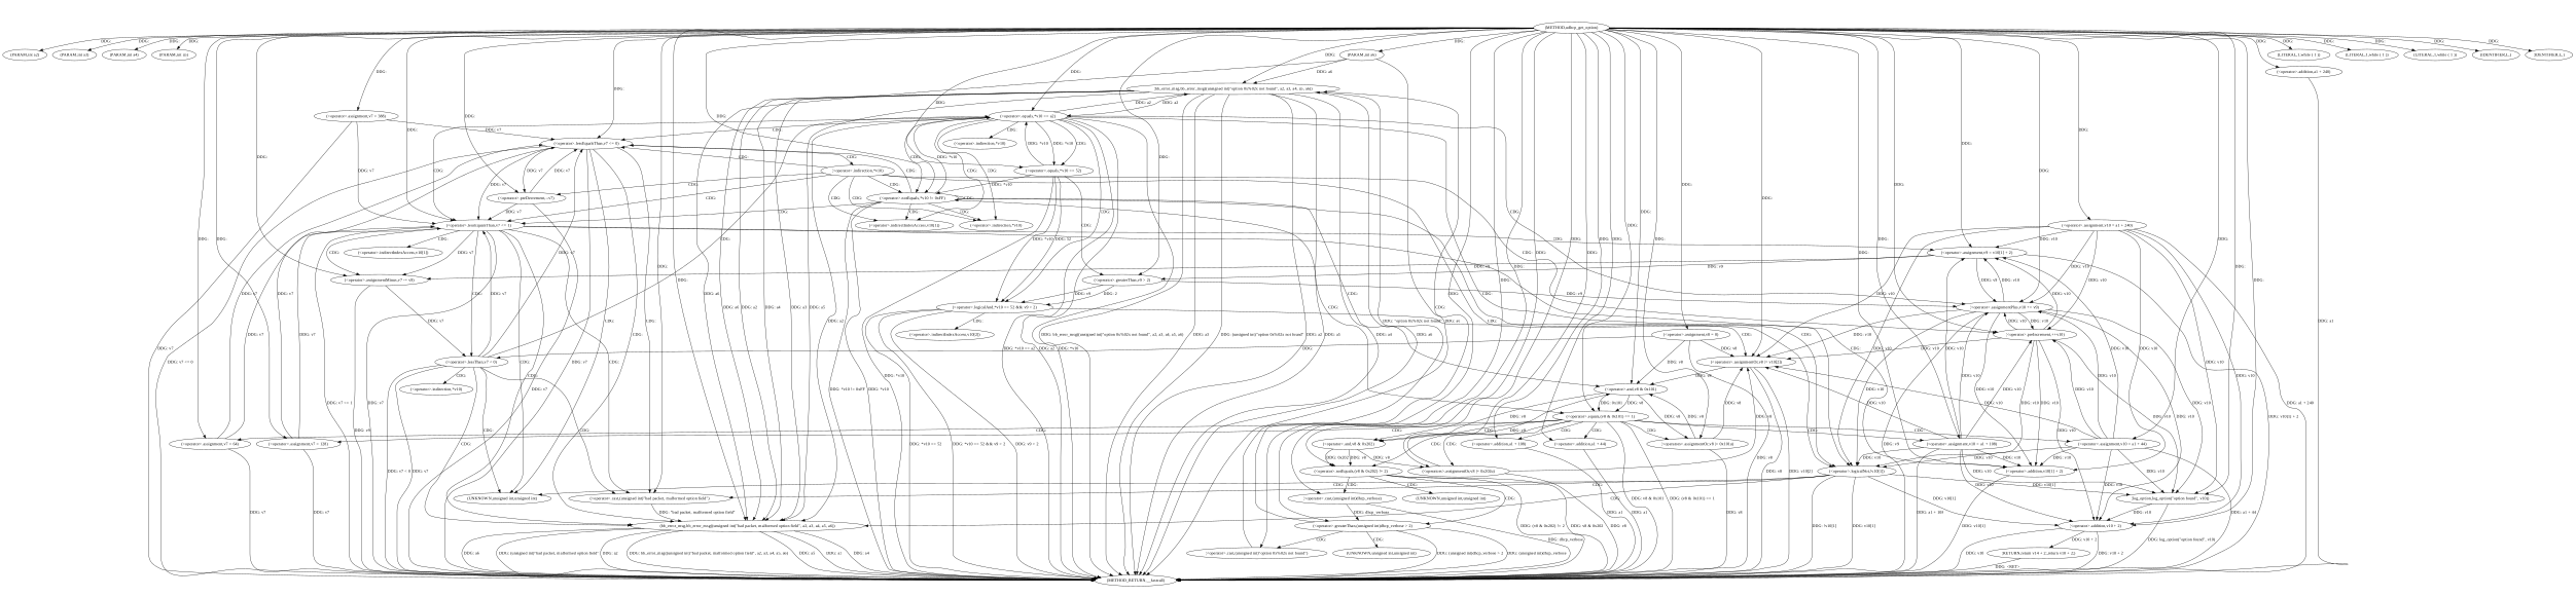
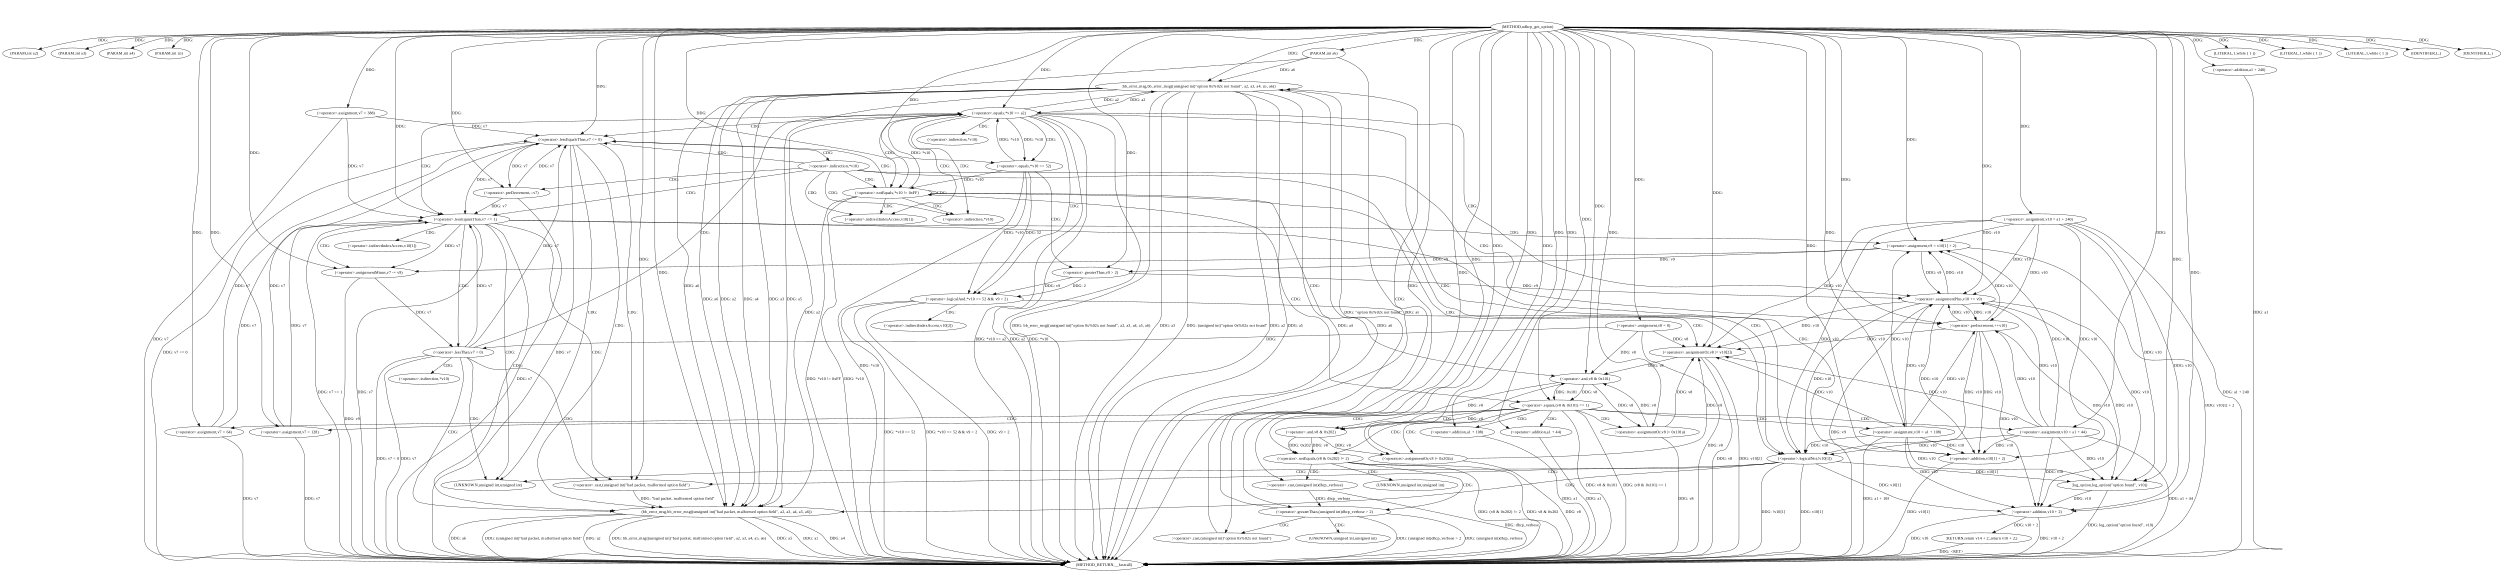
  digraph {
    fontname="Liberation Serif"
    node [fontname="Liberation Serif"]
    edge [fontname="Liberation Serif"]
    n1 [label="(METHOD,udhcp_get_option)"]
    n2 [label="(PARAM,int a2)"]
    n3 [label="(PARAM,int a3)"]
    n4 [label="(PARAM,int a4)"]
    n5 [label="(PARAM,int a5)"]
    n6 [label="(PARAM,int a6)"]
    n7 [label="(<operator>.assignment,v8 = 0)"]
    n8 [label="(<operator>.assignment,v10 = a1 + 240)"]
    n9 [label="(<operator>.addition,a1 + 240)"]
    n10 [label="(<operator>.assignment,v7 = 388)"]
    n11 [label="(LITERAL,1,while ( 1 ))"]
    n12 [label="(LITERAL,1,while ( 1 ))"]
    n13 [label="(LITERAL,1,while ( 1 ))"]
    n14 [label="(<operator>.lessEqualsThan,v7 <= 0)"]
    n15 [label="(<operator>.preDecrement,--v7)"]
    n16 [label="(<operator>.preIncrement,++v10)"]
    n17 [label="(<operator>.notEquals,*v10 != 0xFF)"]
    n18 [label="(<operator>.equals,(v8 & 0x101) == 1)"]
    n19 [label="(<operator>.and,v8 & 0x101)"]
    n20 [label="(<operators>.assignmentOr,v8 |= 0x101u)"]
    n21 [label="(<operator>.assignment,v10 = a1 + 108)"]
    n22 [label="(<operator>.addition,a1 + 108)"]
    n23 [label="(<operator>.assignment,v7 = 128)"]
    n24 [label="(<operator>.notEquals,(v8 & 0x202) != 2)"]
    n25 [label="(<operator>.and,v8 & 0x202)"]
    n26 [label="(<operator>.greaterThan,(unsigned int)dhcp_verbose > 2)"]
    n27 [label="(<operator>.cast,(unsigned int)dhcp_verbose)"]
    n28 [label="(bb_error_msg,bb_error_msg((unsigned int)\"option 0x%02x not found\", a2, a3, a4, a5, a6))"]
    n29 [label="(<operator>.cast,(unsigned int)\"option 0x%02x not found\")"]
    n30 [label="(IDENTIFIER,L,)"]
    n31 [label="(<operators>.assignmentOr,v8 |= 0x202u)"]
    n32 [label="(<operator>.assignment,v10 = a1 + 44)"]
    n33 [label="(<operator>.addition,a1 + 44)"]
    n34 [label="(<operator>.assignment,v7 = 64)"]
    n35 [label="(<operator>.lessEqualsThan,v7 <= 1)"]
    n36 [label="(<operator>.assignment,v9 = v10[1] + 2)"]
    n37 [label="(<operator>.addition,v10[1] + 2)"]
    n38 [label="(<operator>.assignmentMinus,v7 -= v9)"]
    n39 [label="(<operator>.equals,*v10 == a2)"]
    n40 [label="(<operator>.equals,*v10 == 52)"]
    n41 [label="(<operator>.greaterThan,v9 > 2)"]
    n42 [label="(<operators>.assignmentOr,v8 |= v10[2])"]
    n43 [label="(<operator>.assignmentPlus,v10 += v9)"]
    n44 [label="(bb_error_msg,bb_error_msg((unsigned int)\"bad packet, malformed option field\", a2, a3, a4, a5, a6))"]
    n45 [label="(<operator>.cast,(unsigned int)\"bad packet, malformed option field\")"]
    n46 [label="(IDENTIFIER,L,)"]
    n47 [label="(log_option,log_option(\"option found\", v10))"]
    n48 [label="(<operator>.addition,v10 + 2)"]
    n49 [label="(METHOD_RETURN,__fastcall)"]
    n50 [label="(<operator>.lessThan,v7 < 0)"]
    n51 [label="(<operator>.logicalNot,!v10[1])"]
    n52 [label="(<operator>.indirection,*v10)"]
    n53 [label="(UNKNOWN,unsigned int,unsigned int)"]
    n54 [label="(<operator>.indirection,*v10)"]
    n55 [label="(<operator>.indirectIndexAccess,v10[1])"]
    n56 [label="(UNKNOWN,unsigned int,unsigned int)"]
    n57 [label="(UNKNOWN,unsigned int,unsigned int)"]
    n58 [label="(<operator>.indirectIndexAccess,v10[1])"]
    n59 [label="(<operator>.indirection,*v10)"]
    n60 [label="(<operator>.logicalAnd,*v10 == 52 && v9 > 2)"]
    n61 [label="(<operator>.indirection,*v10)"]
    n62 [label="(RETURN,return v14 + 2;,return v10 + 2;)"]
    n63 [label="(<operator>.indirectIndexAccess,v10[2])"]
    n1 -> n2 [label="DDG: "]
    n1 -> n3 [label="DDG: "]
    n1 -> n4 [label="DDG: "]
    n1 -> n5 [label="DDG: "]
    n1 -> n6 [label="DDG: "]
    n1 -> n7 [label="DDG: "]
    n1 -> n8 [label="DDG: "]
    n1 -> n9 [label="DDG: "]
    n1 -> n10 [label="DDG: "]
    n1 -> n11 [label="DDG: "]
    n1 -> n12 [label="DDG: "]
    n1 -> n13 [label="DDG: "]
    n1 -> n14 [label="DDG: "]
    n1 -> n15 [label="DDG: "]
    n1 -> n16 [label="DDG: "]
    n1 -> n17 [label="DDG: "]
    n1 -> n18 [label="DDG: "]
    n1 -> n19 [label="DDG: "]
    n1 -> n20 [label="DDG: "]
    n1 -> n21 [label="DDG: "]
    n1 -> n22 [label="DDG: "]
    n1 -> n23 [label="DDG: "]
    n1 -> n24 [label="DDG: "]
    n1 -> n25 [label="DDG: "]
    n1 -> n26 [label="DDG: "]
    n1 -> n27 [label="DDG: "]
    n1 -> n28 [label="DDG: "]
    n1 -> n29 [label="DDG: "]
    n1 -> n30 [label="DDG: "]
    n1 -> n31 [label="DDG: "]
    n1 -> n32 [label="DDG: "]
    n1 -> n33 [label="DDG: "]
    n1 -> n34 [label="DDG: "]
    n1 -> n35 [label="DDG: "]
    n1 -> n36 [label="DDG: "]
    n1 -> n37 [label="DDG: "]
    n1 -> n38 [label="DDG: "]
    n1 -> n39 [label="DDG: "]
    n1 -> n40 [label="DDG: "]
    n1 -> n41 [label="DDG: "]
    n1 -> n42 [label="DDG: "]
    n1 -> n43 [label="DDG: "]
    n1 -> n44 [label="DDG: "]
    n1 -> n45 [label="DDG: "]
    n1 -> n46 [label="DDG: "]
    n1 -> n47 [label="DDG: "]
    n1 -> n48 [label="DDG: "]
    n6 -> n28 [label="DDG: a6"]
    n6 -> n44 [label="DDG: a6"]
    n6 -> n49 [label="DDG: a6"]
    n7 -> n19 [label="DDG: v8"]
    n7 -> n42 [label="DDG: v8"]
    n7 -> n49 [label="DDG: v8"]
    n7 -> n50 [label="DDG: "]
    n8 -> n16 [label="DDG: v10"]
    n8 -> n36 [label="DDG: v10"]
    n8 -> n37 [label="DDG: v10"]
    n8 -> n42 [label="DDG: v10"]
    n8 -> n43 [label="DDG: v10"]
    n8 -> n47 [label="DDG: v10"]
    n8 -> n48 [label="DDG: v10"]
    n8 -> n49 [label="DDG: a1 + 240"]
    n8 -> n51 [label="DDG: v10"]
    n9 -> n49 [label="DDG: a1"]
    n10 -> n14 [label="DDG: v7"]
    n10 -> n35 [label="DDG: v7"]
    n10 -> n49 [label="DDG: v7"]
    n14 -> n15 [label="DDG: v7"]
    n14 -> n35 [label="DDG: v7"]
    n14 -> n44 [label="CDG: "]
    n14 -> n45 [label="CDG: "]
    n14 -> n49 [label="DDG: v7 <= 0"]
    n14 -> n49 [label="DDG: v7"]
    n14 -> n52 [label="CDG: "]
    n14 -> n53 [label="CDG: "]
    n15 -> n14 [label="DDG: v7"]
    n15 -> n35 [label="DDG: v7"]
    n15 -> n49 [label="DDG: v7"]
    n16 -> n36 [label="DDG: v10"]
    n16 -> n37 [label="DDG: v10"]
    n16 -> n42 [label="DDG: v10"]
    n16 -> n43 [label="DDG: v10"]
    n16 -> n47 [label="DDG: v10"]
    n16 -> n48 [label="DDG: v10"]
    n16 -> n51 [label="DDG: v10"]
    n17 -> n14 [label="CDG: "]
    n17 -> n17 [label="CDG: "]
    n17 -> n18 [label="CDG: "]
    n17 -> n19 [label="CDG: "]
-   n17 -> n35 [label="CDG: "]
    n17 -> n39 [label="DDG: *v10"]
    n17 -> n49 [label="DDG: *v10"]
    n17 -> n49 [label="DDG: *v10 != 0xFF"]
    n17 -> n51 [label="CDG: "]
    n17 -> n54 [label="CDG: "]
    n17 -> n55 [label="CDG: "]
    n18 -> n20 [label="CDG: "]
    n18 -> n21 [label="CDG: "]
    n18 -> n22 [label="CDG: "]
    n18 -> n23 [label="CDG: "]
    n18 -> n24 [label="CDG: "]
    n18 -> n25 [label="CDG: "]
    n18 -> n31 [label="CDG: "]
    n18 -> n32 [label="CDG: "]
    n18 -> n33 [label="CDG: "]
    n18 -> n34 [label="CDG: "]
    n18 -> n49 [label="DDG: (v8 & 0x101) == 1"]
    n18 -> n49 [label="DDG: v8 & 0x101"]
    n19 -> n18 [label="DDG: v8"]
    n19 -> n18 [label="DDG: 0x101"]
    n19 -> n20 [label="DDG: v8"]
    n19 -> n25 [label="DDG: v8"]
    n20 -> n19 [label="DDG: v8"]
    n20 -> n42 [label="DDG: v8"]
    n20 -> n49 [label="DDG: v8"]
    n21 -> n16 [label="DDG: v10"]
    n21 -> n36 [label="DDG: v10"]
    n21 -> n37 [label="DDG: v10"]
    n21 -> n42 [label="DDG: v10"]
    n21 -> n43 [label="DDG: v10"]
    n21 -> n47 [label="DDG: v10"]
    n21 -> n48 [label="DDG: v10"]
    n21 -> n49 [label="DDG: a1 + 108"]
    n21 -> n51 [label="DDG: v10"]
    n22 -> n49 [label="DDG: a1"]
    n23 -> n14 [label="DDG: v7"]
    n23 -> n35 [label="DDG: v7"]
    n23 -> n49 [label="DDG: v7"]
    n24 -> n26 [label="CDG: "]
    n24 -> n27 [label="CDG: "]
    n24 -> n49 [label="DDG: v8 & 0x202"]
    n24 -> n49 [label="DDG: (v8 & 0x202) != 2"]
    n24 -> n56 [label="CDG: "]
    n25 -> n24 [label="DDG: v8"]
    n25 -> n24 [label="DDG: 0x202"]
    n25 -> n31 [label="DDG: v8"]
    n26 -> n28 [label="CDG: "]
    n26 -> n29 [label="CDG: "]
    n26 -> n49 [label="DDG: (unsigned int)dhcp_verbose > 2"]
    n26 -> n49 [label="DDG: (unsigned int)dhcp_verbose"]
    n26 -> n57 [label="CDG: "]
    n27 -> n26 [label="DDG: dhcp_verbose"]
    n27 -> n49 [label="DDG: dhcp_verbose"]
    n28 -> n39 [label="DDG: a2"]
    n28 -> n44 [label="DDG: a2"]
    n28 -> n44 [label="DDG: a3"]
    n28 -> n44 [label="DDG: a4"]
    n28 -> n44 [label="DDG: a5"]
    n28 -> n44 [label="DDG: a6"]
    n28 -> n49 [label="DDG: a3"]
    n28 -> n49 [label="DDG: bb_error_msg((unsigned int)\"option 0x%02x not found\", a2, a3, a4, a5, a6)"]
    n28 -> n49 [label="DDG: (unsigned int)\"option 0x%02x not found\""]
    n28 -> n49 [label="DDG: a2"]
    n28 -> n49 [label="DDG: a5"]
    n28 -> n49 [label="DDG: a4"]
    n28 -> n49 [label="DDG: a6"]
    n29 -> n28 [label="DDG: \"option 0x%02x not found\""]
    n31 -> n19 [label="DDG: v8"]
    n31 -> n42 [label="DDG: v8"]
    n31 -> n49 [label="DDG: v8"]
    n32 -> n16 [label="DDG: v10"]
    n32 -> n36 [label="DDG: v10"]
    n32 -> n37 [label="DDG: v10"]
    n32 -> n42 [label="DDG: v10"]
    n32 -> n43 [label="DDG: v10"]
    n32 -> n47 [label="DDG: v10"]
    n32 -> n48 [label="DDG: v10"]
    n32 -> n49 [label="DDG: a1 + 44"]
    n32 -> n51 [label="DDG: v10"]
    n33 -> n49 [label="DDG: a1"]
    n34 -> n14 [label="DDG: v7"]
    n34 -> n35 [label="DDG: v7"]
    n34 -> n49 [label="DDG: v7"]
    n35 -> n36 [label="CDG: "]
    n35 -> n37 [label="CDG: "]
    n35 -> n38 [label="DDG: v7"]
    n35 -> n38 [label="CDG: "]
    n35 -> n44 [label="CDG: "]
    n35 -> n45 [label="CDG: "]
    n35 -> n49 [label="DDG: v7"]
    n35 -> n49 [label="DDG: v7 <= 1"]
    n35 -> n50 [label="CDG: "]
    n35 -> n53 [label="CDG: "]
    n35 -> n58 [label="CDG: "]
    n36 -> n38 [label="DDG: v9"]
    n36 -> n41 [label="DDG: v9"]
    n36 -> n43 [label="DDG: v9"]
    n36 -> n49 [label="DDG: v10[1] + 2"]
    n37 -> n49 [label="DDG: v10[1]"]
    n38 -> n49 [label="DDG: v9"]
    n38 -> n50 [label="DDG: v7"]
    n39 -> n14 [label="CDG: "]
    n39 -> n17 [label="CDG: "]
    n39 -> n28 [label="DDG: a2"]
    n39 -> n35 [label="CDG: "]
    n39 -> n40 [label="DDG: *v10"]
    n39 -> n40 [label="CDG: "]
    n39 -> n43 [label="CDG: "]
    n39 -> n44 [label="DDG: a2"]
    n39 -> n49 [label="DDG: *v10 == a2"]
    n39 -> n49 [label="DDG: a2"]
    n39 -> n49 [label="DDG: *v10"]
    n39 -> n51 [label="CDG: "]
    n39 -> n54 [label="CDG: "]
    n39 -> n55 [label="CDG: "]
    n39 -> n60 [label="CDG: "]
    n39 -> n61 [label="CDG: "]
    n40 -> n17 [label="DDG: *v10"]
    n40 -> n39 [label="DDG: *v10"]
    n40 -> n41 [label="CDG: "]
    n40 -> n49 [label="DDG: *v10"]
    n40 -> n60 [label="DDG: *v10"]
    n40 -> n60 [label="DDG: 52"]
    n41 -> n43 [label="DDG: v9"]
    n41 -> n60 [label="DDG: v9"]
    n41 -> n60 [label="DDG: 2"]
    n42 -> n19 [label="DDG: v8"]
    n42 -> n49 [label="DDG: v8"]
    n42 -> n49 [label="DDG: v10[2]"]
    n43 -> n16 [label="DDG: v10"]
    n43 -> n36 [label="DDG: v10"]
    n43 -> n37 [label="DDG: v10"]
    n43 -> n42 [label="DDG: v10"]
    n43 -> n47 [label="DDG: v10"]
    n43 -> n48 [label="DDG: v10"]
    n43 -> n49 [label="DDG: v9"]
    n43 -> n51 [label="DDG: v10"]
    n44 -> n49 [label="DDG: a2"]
    n44 -> n49 [label="DDG: bb_error_msg((unsigned int)\"bad packet, malformed option field\", a2, a3, a4, a5, a6)"]
    n44 -> n49 [label="DDG: a5"]
    n44 -> n49 [label="DDG: a3"]
    n44 -> n49 [label="DDG: a4"]
    n44 -> n49 [label="DDG: a6"]
    n44 -> n49 [label="DDG: (unsigned int)\"bad packet, malformed option field\""]
    n45 -> n44 [label="DDG: \"bad packet, malformed option field\""]
    n47 -> n48 [label="DDG: v10"]
    n47 -> n49 [label="DDG: log_option(\"option found\", v10)"]
    n48 -> n49 [label="DDG: v10 + 2"]
    n48 -> n49 [label="DDG: v10"]
    n48 -> n62 [label="DDG: v10 + 2"]
    n50 -> n14 [label="DDG: v7"]
    n50 -> n35 [label="DDG: v7"]
    n50 -> n39 [label="CDG: "]
    n50 -> n44 [label="CDG: "]
    n50 -> n45 [label="CDG: "]
    n50 -> n49 [label="DDG: v7"]
    n50 -> n49 [label="DDG: v7 < 0"]
    n50 -> n53 [label="CDG: "]
    n50 -> n59 [label="CDG: "]
    n51 -> n44 [label="CDG: "]
    n51 -> n45 [label="CDG: "]
    n51 -> n47 [label="DDG: v10[1]"]
    n51 -> n48 [label="DDG: v10[1]"]
    n51 -> n49 [label="DDG: v10[1]"]
    n51 -> n49 [label="DDG: !v10[1]"]
    n51 -> n53 [label="CDG: "]
    n52 -> n14 [label="CDG: "]
    n52 -> n15 [label="CDG: "]
    n52 -> n16 [label="CDG: "]
    n52 -> n17 [label="CDG: "]
    n52 -> n35 [label="CDG: "]
    n52 -> n51 [label="CDG: "]
    n52 -> n54 [label="CDG: "]
    n52 -> n55 [label="CDG: "]
    n60 -> n42 [label="CDG: "]
    n60 -> n49 [label="DDG: *v10 == 52"]
    n60 -> n49 [label="DDG: *v10 == 52 && v9 > 2"]
    n60 -> n49 [label="DDG: v9 > 2"]
    n60 -> n63 [label="CDG: "]
    n62 -> n49 [label="DDG: <RET>"]
  }
